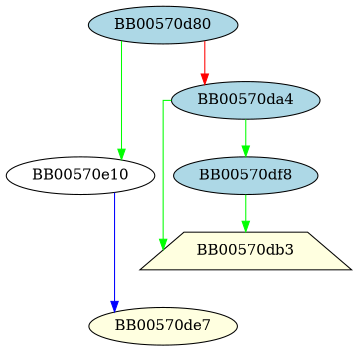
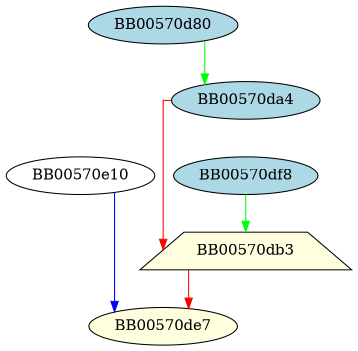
  digraph {
    splines=ortho
    node [fillcolor=lightblue shape=ellipse style=filled]
    edge [color=green]
    BB00570e10 [fillcolor=white]
    BB00570d80
    BB00570da4
    BB00570de7 [fillcolor=lightyellow]
    BB00570df8
    BB00570db3 [fillcolor=lightyellow shape=trapezium]
    BB00570e10 -> BB00570de7 [color=blue]
-   BB00570d80 -> BB00570e10
-   BB00570d80 -> BB00570da4 [color=red]
-   BB00570da4 -> BB00570df8
-   BB00570da4 -> BB00570db3
+   BB00570d80 -> BB00570da4
+   BB00570da4 -> BB00570db3 [color=red]
    BB00570df8 -> BB00570db3
+   BB00570db3 -> BB00570de7 [color=red]
  }
